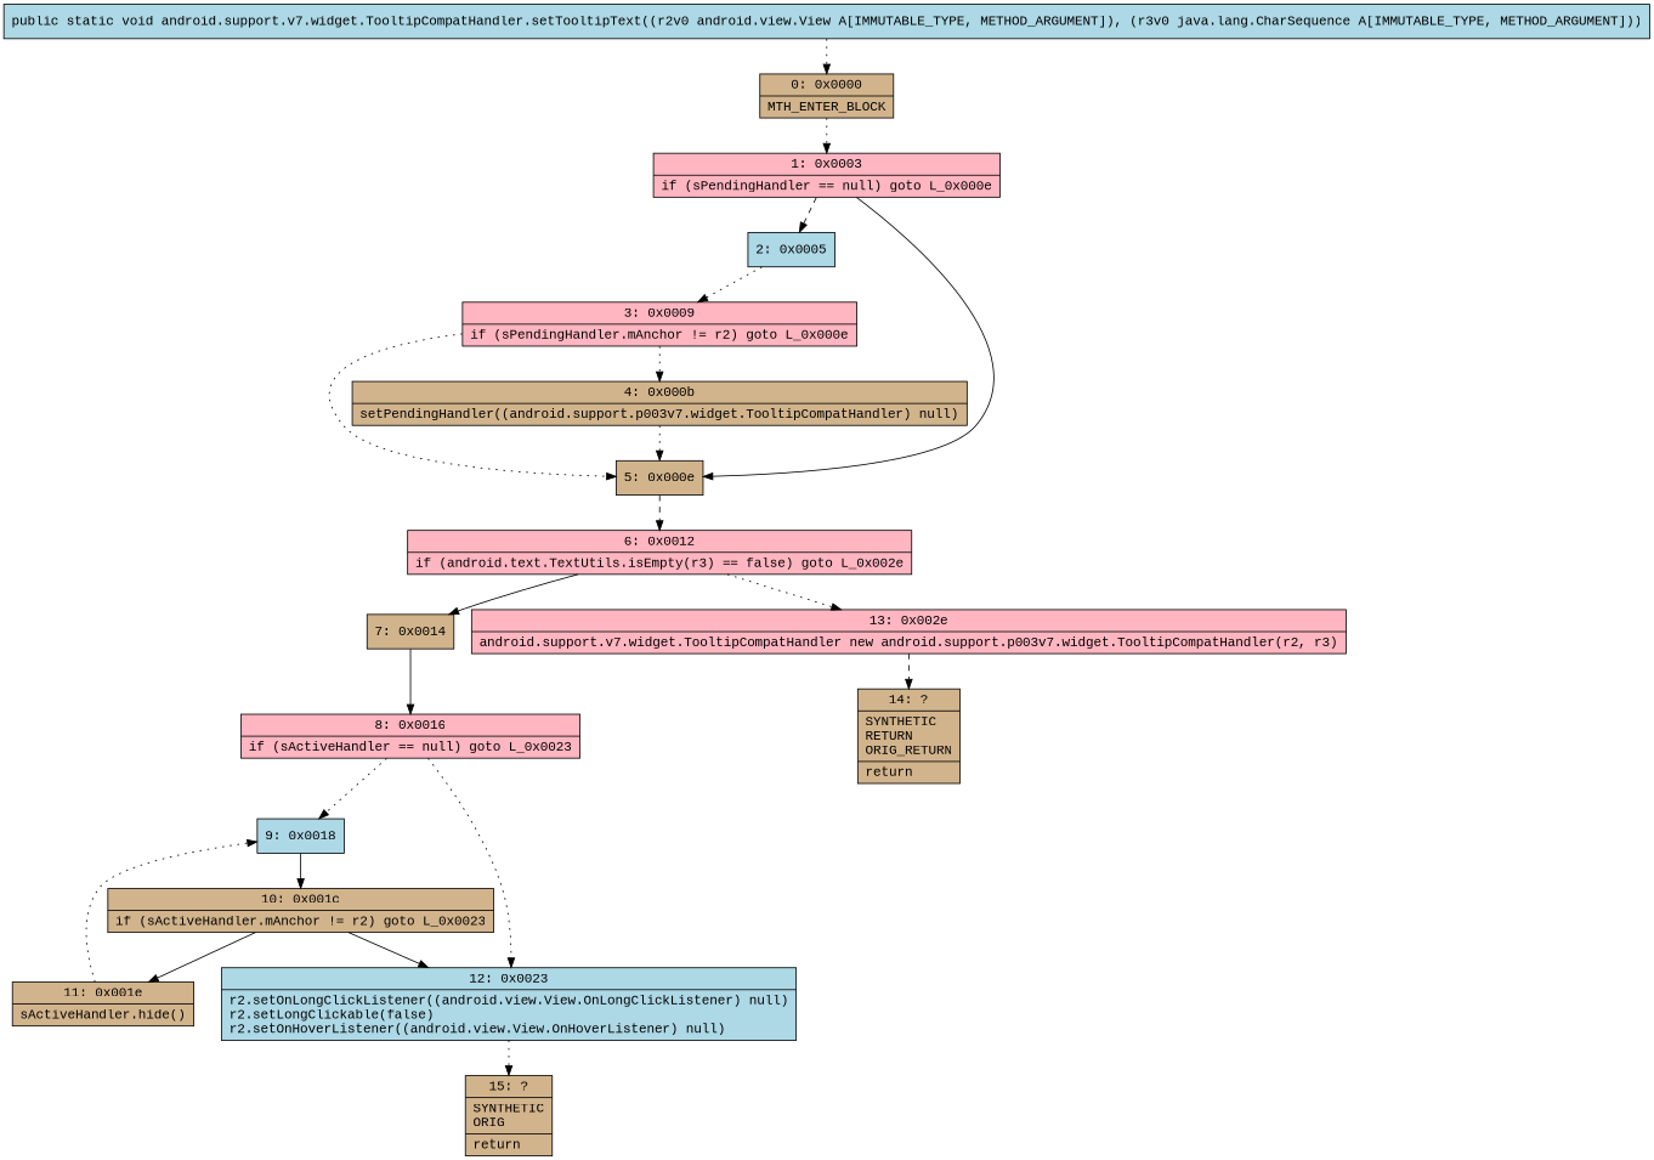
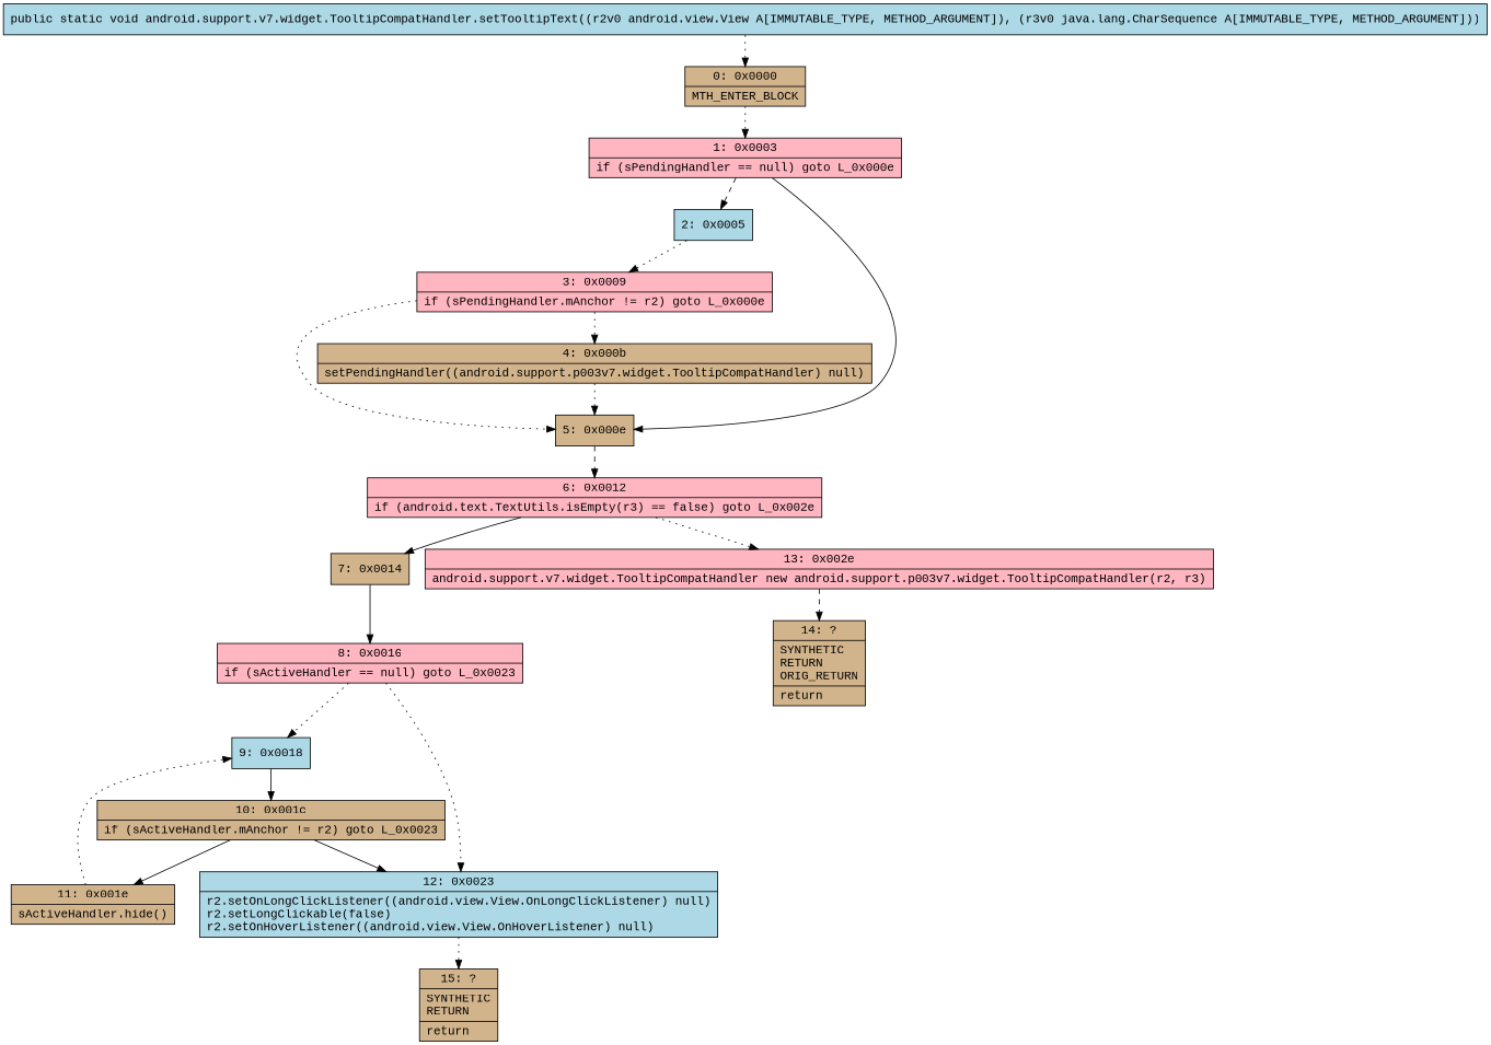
  digraph {
    fontname="Liberation Mono"
    node [fillcolor=tan fontname="Liberation Mono" shape=record style=filled]
    edge [fontname="Liberation Mono" style=dotted]
    n1 [label="{0\:\ 0x0000|MTH_ENTER_BLOCK\l}"]
    n2 [fillcolor=lightpink label="{1\:\ 0x0003|if (sPendingHandler == null) goto L_0x000e\l}"]
    n3 [fillcolor=lightblue label="{2\:\ 0x0005}"]
    n4 [label="{5\:\ 0x000e}"]
    n5 [fillcolor=lightpink label="{3\:\ 0x0009|if (sPendingHandler.mAnchor != r2) goto L_0x000e\l}"]
    n6 [fillcolor=lightpink label="{6\:\ 0x0012|if (android.text.TextUtils.isEmpty(r3) == false) goto L_0x002e\l}"]
    n7 [label="{4\:\ 0x000b|setPendingHandler((android.support.p003v7.widget.TooltipCompatHandler) null)\l}"]
    n8 [label="{7\:\ 0x0014}"]
    n9 [fillcolor=lightpink label="{13\:\ 0x002e|android.support.v7.widget.TooltipCompatHandler new android.support.p003v7.widget.TooltipCompatHandler(r2, r3)\l}"]
    n10 [fillcolor=lightpink label="{8\:\ 0x0016|if (sActiveHandler == null) goto L_0x0023\l}"]
    n11 [label="{14\:\ ?|SYNTHETIC\lRETURN\lORIG_RETURN\l|return\l}"]
    n12 [fillcolor=lightblue label="{9\:\ 0x0018}"]
    n13 [fillcolor=lightblue label="{12\:\ 0x0023|r2.setOnLongClickListener((android.view.View.OnLongClickListener) null)\lr2.setLongClickable(false)\lr2.setOnHoverListener((android.view.View.OnHoverListener) null)\l}"]
    n14 [label="{10\:\ 0x001c|if (sActiveHandler.mAnchor != r2) goto L_0x0023\l}"]
-   n15 [label="{15\:\ ?|SYNTHETIC\lORIG\l|return\l}"]
+   n15 [label="{15\:\ ?|SYNTHETIC\lRETURN\l|return\l}"]
    n16 [label="{11\:\ 0x001e|sActiveHandler.hide()\l}"]
    n17 [fillcolor=lightblue label="{public static void android.support.v7.widget.TooltipCompatHandler.setTooltipText((r2v0 android.view.View A[IMMUTABLE_TYPE, METHOD_ARGUMENT]), (r3v0 java.lang.CharSequence A[IMMUTABLE_TYPE, METHOD_ARGUMENT])) }"]
    n1 -> n2
    n2 -> n3 [style=dashed]
    n2 -> n4 [style=solid]
    n3 -> n5
    n4 -> n6 [style=dashed]
    n5 -> n4
    n5 -> n7
    n6 -> n8 [style=solid]
    n6 -> n9
    n7 -> n4
    n8 -> n10 [style=solid]
    n9 -> n11 [style=dashed]
    n10 -> n12
    n10 -> n13
    n12 -> n14 [style=solid]
    n13 -> n15
    n14 -> n13 [style=solid]
    n14 -> n16 [style=solid]
    n16 -> n12
    n17 -> n1
  }
